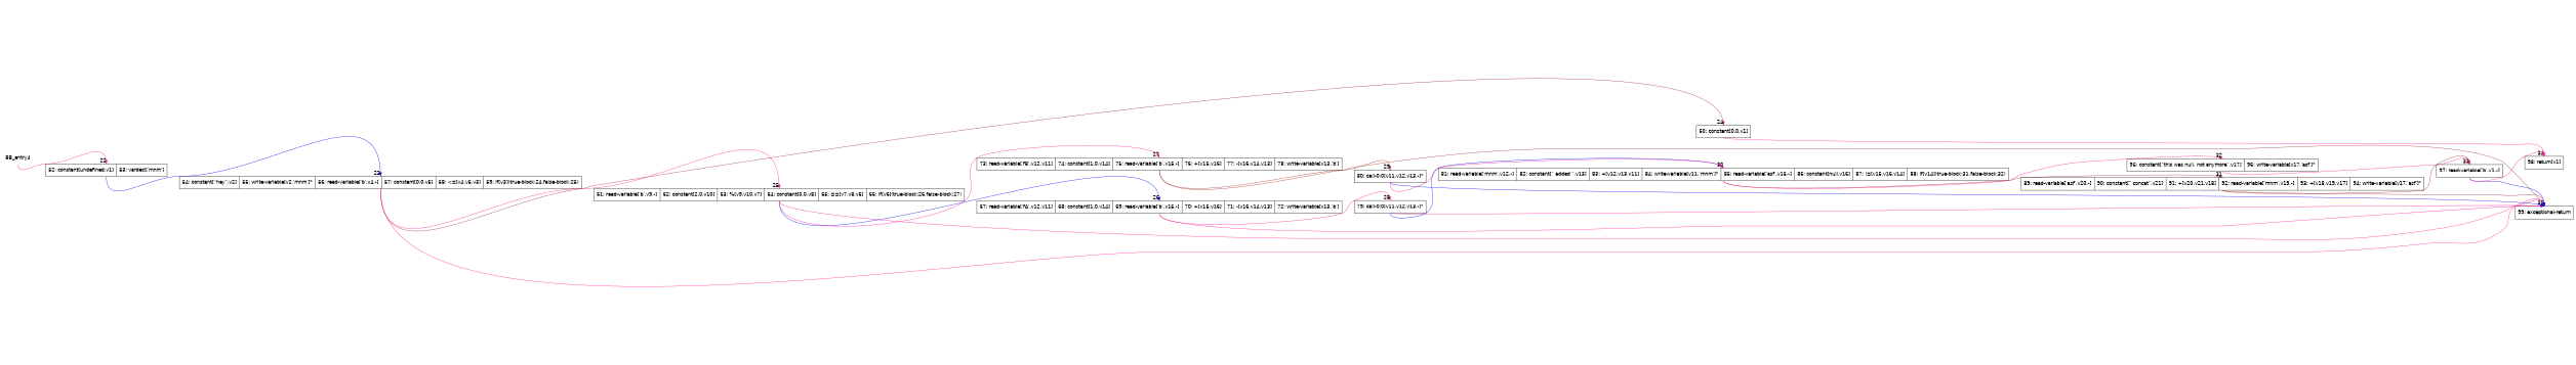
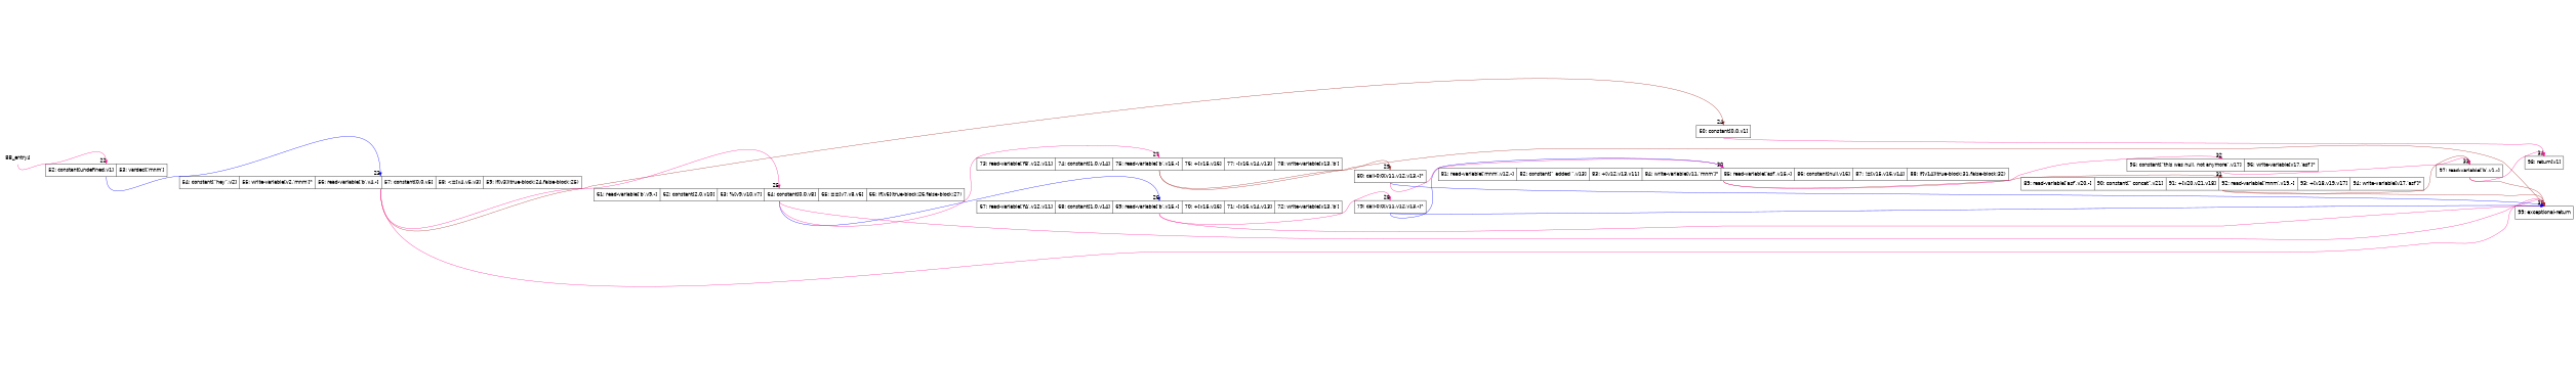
  digraph {
    fontname="DejaVu Sans"
    rankdir=LR
    node [fontname="DejaVu Sans" shape=record]
    edge [color=deeppink fontname="DejaVu Sans" headport=n tailport=s]
    n1 [label=BB_entry4 shape=none]
    n2 [label="{52: constant[undefined,v1]|53: vardecl['mnm']}"]
    n3 [label="{54: constant[\"hey\",v2]|55: write-variable[v2,'mnm']*|56: read-variable['b',v4,-]|57: constant[0.0,v5]|58: \<=[v4,v5,v3]|59: if[v3](true-block:24,false-block:25)}"]
    n4 [label="{60: constant[0.0,v1]}"]
    n5 [label="{61: read-variable['b',v9,-]|62: constant[2.0,v10]|63: %[v9,v10,v7]|64: constant[0.0,v8]|65: ==[v7,v8,v6]|66: if[v6](true-block:26,false-block:27)}"]
    n6 [label="{99: exceptional-return}"]
    n7 [label="{98: return[v1]}"]
    n8 [label="{67: read-variable['fA',v12,v11]|68: constant[1.0,v14]|69: read-variable['b',v15,-]|70: +[v15,v16]|71: -[v16,v14,v13]|72: write-variable[v13,'b']}"]
    n9 [label="{73: read-variable['fB',v12,v11]|74: constant[1.0,v14]|75: read-variable['b',v15,-]|76: +[v15,v16]|77: -[v16,v14,v13]|78: write-variable[v13,'b']}"]
    n10 [label="{79: call-0:0[v11,v12,v13,-]*}"]
    n11 [label="{80: call-0:0[v11,v12,v13,-]*}"]
    n12 [label="{81: read-variable['mnm',v12,-]|82: constant[\" added \",v13]|83: +[v12,v13,v11]|84: write-variable[v11,'mnm']*|85: read-variable['asf',v15,-]|86: constant[null,v16]|87: !=[v15,v16,v14]|88: if[v14](true-block:31,false-block:32)}"]
    n13 [label="{89: read-variable['asf',v20,-]|90: constant[\" concat\",v21]|91: +[v20,v21,v18]|92: read-variable['mnm',v19,-]|93: +[v18,v19,v17]|94: write-variable[v17,'asf']*}"]
    n14 [label="{95: constant[\"this was null, not anymore\",v17]|96: write-variable[v17,'asf']*}"]
    n15 [label="{97: read-variable['b',v1,-]}"]
    n1 -> n2 [headlabel="    22"]
    n2 -> n3 [color=blue headlabel="      23"]
    n3 -> n4 [color=brown headlabel="      24"]
    n3 -> n5 [headlabel="      25"]
    n3 -> n6 [headlabel="      35"]
    n4 -> n7 [headlabel="      34"]
    n5 -> n6
    n5 -> n8 [color=blue headlabel="      26"]
    n5 -> n9 [headlabel="      27"]
    n8 -> n6
    n8 -> n10 [headlabel="      28"]
    n9 -> n6 [color=brown]
    n9 -> n11 [color=brown headlabel="      29"]
-   n10 -> n6
+   n10 -> n6 [color=blue]
    n10 -> n12 [color=blue headlabel="      30"]
    n11 -> n6 [color=blue]
    n11 -> n12
    n12 -> n13 [color=brown headlabel="      31"]
    n12 -> n14 [headlabel="      32"]
    n13 -> n6 [color=brown]
    n13 -> n15 [color=brown headlabel="      33"]
    n14 -> n15
-   n15 -> n6 [color=blue]
+   n15 -> n6 [color=brown]
    n15 -> n7
  }
